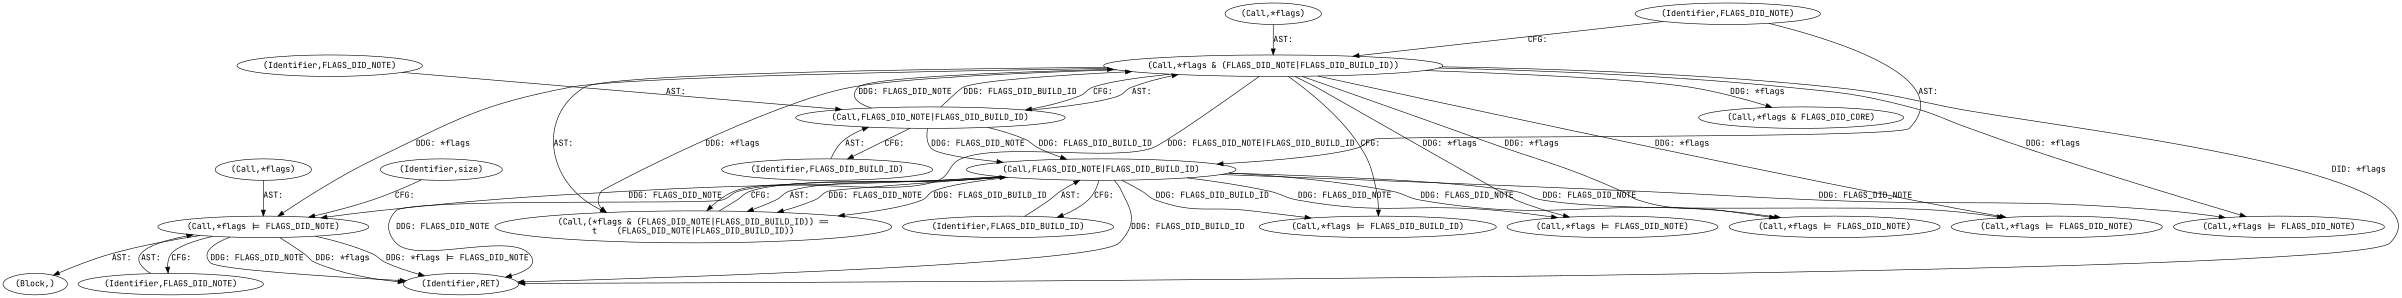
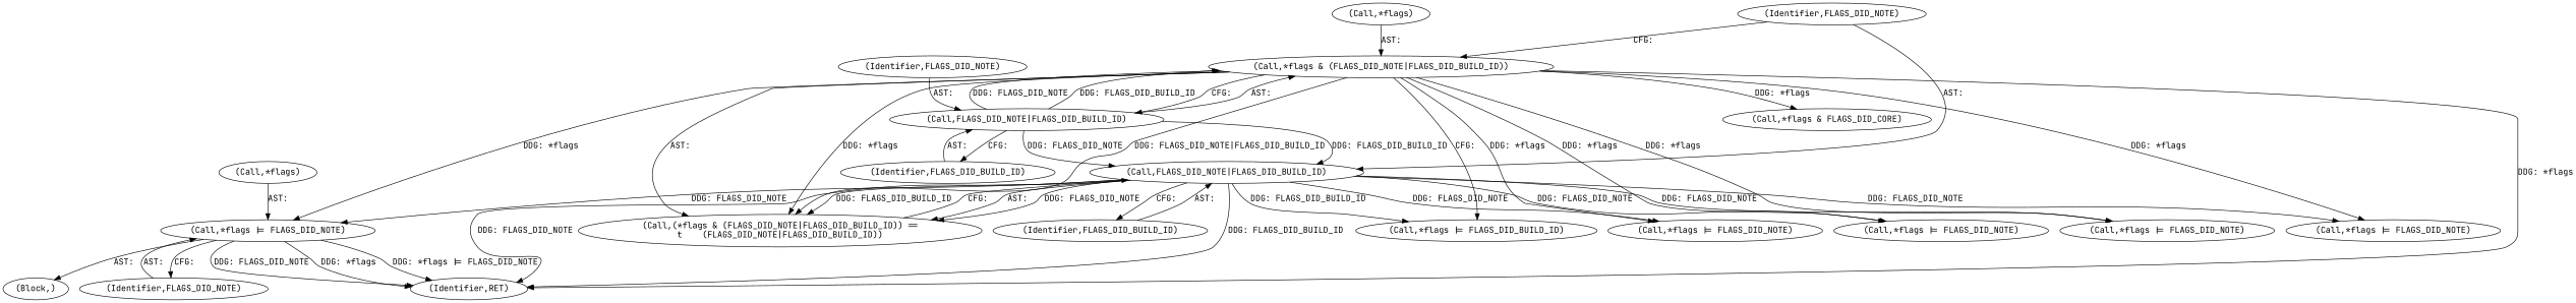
  digraph {
    fontname="JetBrains Mono"
    node [fontname="JetBrains Mono"]
    edge [fontname="JetBrains Mono"]
    n1 [label="(Call,*flags |= FLAGS_DID_NOTE)"]
    n2 [label="(Identifier,RET)"]
    n3 [label="(Block,)"]
    n4 [label="(Identifier,FLAGS_DID_NOTE)"]
    n5 [label="(Call,*flags & (FLAGS_DID_NOTE|FLAGS_DID_BUILD_ID))"]
    n6 [label="(Call,FLAGS_DID_NOTE|FLAGS_DID_BUILD_ID)"]
    n7 [label="(Call,(*flags & (FLAGS_DID_NOTE|FLAGS_DID_BUILD_ID)) ==\n\t    (FLAGS_DID_NOTE|FLAGS_DID_BUILD_ID))"]
    n8 [label="(Call,*flags |= FLAGS_DID_BUILD_ID)"]
    n9 [label="(Call,*flags |= FLAGS_DID_NOTE)"]
    n10 [label="(Call,*flags |= FLAGS_DID_NOTE)"]
    n11 [label="(Call,*flags |= FLAGS_DID_NOTE)"]
    n12 [label="(Call,*flags |= FLAGS_DID_NOTE)"]
    n13 [label="(Call,*flags & FLAGS_DID_CORE)"]
    n14 [label="(Call,FLAGS_DID_NOTE|FLAGS_DID_BUILD_ID)"]
    n15 [label="(Identifier,FLAGS_DID_BUILD_ID)"]
    n16 [label="(Identifier,FLAGS_DID_BUILD_ID)"]
    n17 [label="(Identifier,FLAGS_DID_NOTE)"]
-   n18 [label="(Identifier,size)"]
    n19 [label="(Identifier,FLAGS_DID_NOTE)"]
    n20 [label="(Call,*flags)"]
    n21 [label="(Call,*flags)"]
    n1 -> n2 [label="DDG: *flags |= FLAGS_DID_NOTE"]
    n1 -> n2 [label="DDG: FLAGS_DID_NOTE"]
    n1 -> n2 [label="DDG: *flags"]
    n1 -> n3 [label="AST: "]
    n1 -> n4 [label="CFG: "]
    n4 -> n1 [label="AST: "]
    n5 -> n1 [label="DDG: *flags"]
-   n5 -> n2 [label="DID: *flags"]
+   n5 -> n2 [label="DDG: *flags"]
    n5 -> n6 [label="CFG: "]
    n5 -> n7 [label="AST: "]
    n5 -> n7 [label="DDG: *flags"]
    n5 -> n7 [label="DDG: FLAGS_DID_NOTE|FLAGS_DID_BUILD_ID"]
    n5 -> n8 [label="CFG: "]
    n5 -> n9 [label="DDG: *flags"]
    n5 -> n10 [label="DDG: *flags"]
    n5 -> n11 [label="DDG: *flags"]
    n5 -> n12 [label="DDG: *flags"]
    n5 -> n13 [label="DDG: *flags"]
    n6 -> n5 [label="AST: "]
    n6 -> n5 [label="DDG: FLAGS_DID_NOTE"]
    n6 -> n5 [label="DDG: FLAGS_DID_BUILD_ID"]
    n6 -> n14 [label="DDG: FLAGS_DID_NOTE"]
    n6 -> n14 [label="DDG: FLAGS_DID_BUILD_ID"]
    n6 -> n15 [label="CFG: "]
    n7 -> n14 [label="CFG: "]
    n14 -> n1 [label="DDG: FLAGS_DID_NOTE"]
    n14 -> n2 [label="DDG: FLAGS_DID_NOTE"]
    n14 -> n2 [label="DDG: FLAGS_DID_BUILD_ID"]
    n14 -> n7 [label="AST: "]
    n14 -> n7 [label="DDG: FLAGS_DID_NOTE"]
    n14 -> n7 [label="DDG: FLAGS_DID_BUILD_ID"]
    n14 -> n8 [label="DDG: FLAGS_DID_BUILD_ID"]
    n14 -> n9 [label="DDG: FLAGS_DID_NOTE"]
    n14 -> n10 [label="DDG: FLAGS_DID_NOTE"]
    n14 -> n11 [label="DDG: FLAGS_DID_NOTE"]
    n14 -> n12 [label="DDG: FLAGS_DID_NOTE"]
    n14 -> n16 [label="CFG: "]
    n15 -> n6 [label="AST: "]
    n16 -> n14 [label="AST: "]
    n17 -> n6 [label="AST: "]
-   n18 -> n1 [label="CFG: "]
    n19 -> n5 [label="CFG: "]
    n19 -> n14 [label="AST: "]
    n20 -> n1 [label="AST: "]
    n21 -> n5 [label="AST: "]
  }
